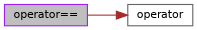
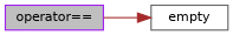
  digraph {
    rankdir=LR
    node [fontname=Helvetica fontsize=10 shape=box]
    n1 [color=purple fillcolor=grey75 fontcolor=black height=0.2 label="operator==" style=filled width=0.4]
-   n2 [color=gray40 height=0.2 label=operator width=0.4]
+   n2 [color=gray40 height=0.2 label=empty width=0.4]
    n1 -> n2 [color=brown fontname=Helvetica fontsize=10 labelfontname=Helvetica labelfontsize=10 style=solid]
  }
